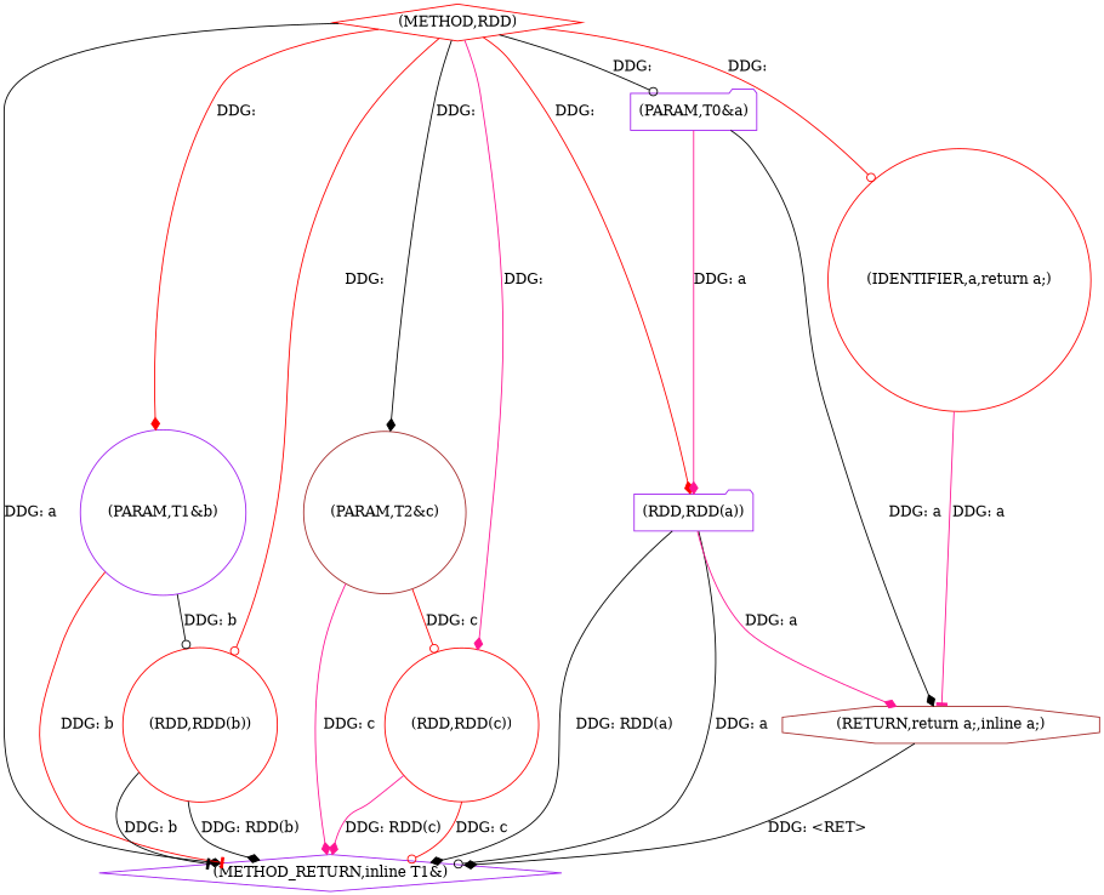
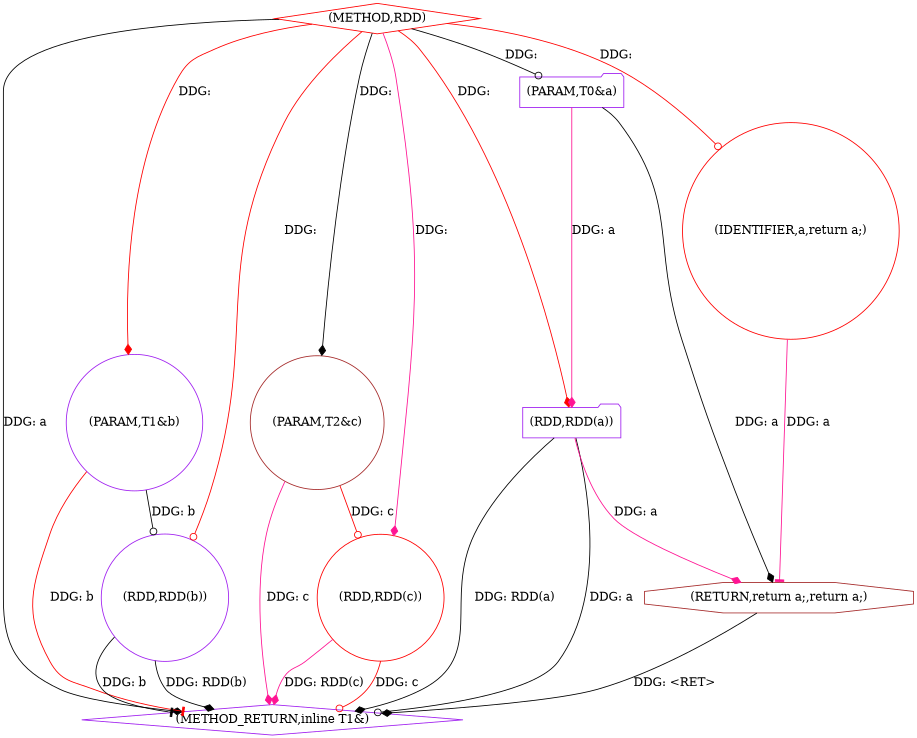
  digraph {
    fontname="DejaVu Serif"
    node [color=red fontname="DejaVu Serif" shape=circle]
    edge [arrowhead=diamond color=black fontname="DejaVu Serif"]
    n1 [label="(METHOD,RDD)" shape=diamond]
    n2 [color=purple label="(PARAM,T0&a)" shape=folder]
    n3 [color=purple label="(PARAM,T1&b)"]
    n4 [color=brown label="(PARAM,T2&c)"]
    n5 [color=purple label="(RDD,RDD(a))" shape=folder]
    n6 [label="(IDENTIFIER,a,return a;)"]
-   n7 [label="(RDD,RDD(b))"]
+   n7 [color=purple label="(RDD,RDD(b))"]
    n8 [label="(RDD,RDD(c))"]
    n9 [color=purple label="(METHOD_RETURN,inline T1&)" shape=diamond]
-   n10 [color=brown label="(RETURN,return a;,inline a;)" shape=octagon]
+   n10 [color=brown label="(RETURN,return a;,return a;)" shape=octagon]
    n1 -> n2 [arrowhead=odot label="DDG: "]
    n1 -> n3 [color=red label="DDG: "]
    n1 -> n4 [label="DDG: "]
    n1 -> n5 [color=red label="DDG: "]
    n1 -> n6 [arrowhead=odot color=red label="DDG: "]
    n1 -> n7 [arrowhead=odot color=red label="DDG: "]
    n1 -> n8 [color=deeppink label="DDG: "]
    n1 -> n9 [label="DDG: a"]
    n2 -> n5 [color=deeppink label="DDG: a"]
    n2 -> n10 [label="DDG: a"]
    n3 -> n7 [arrowhead=odot label="DDG: b"]
    n3 -> n9 [arrowhead=tee color=red label="DDG: b"]
    n4 -> n8 [arrowhead=odot color=red label="DDG: c"]
    n4 -> n9 [color=deeppink label="DDG: c"]
    n5 -> n9 [arrowhead=odot label="DDG: a"]
    n5 -> n9 [label="DDG: RDD(a)"]
    n5 -> n10 [color=deeppink label="DDG: a"]
    n6 -> n10 [arrowhead=tee color=deeppink label="DDG: a"]
    n7 -> n9 [arrowhead=tee label="DDG: b"]
    n7 -> n9 [label="DDG: RDD(b)"]
    n8 -> n9 [arrowhead=odot color=red label="DDG: c"]
    n8 -> n9 [color=deeppink label="DDG: RDD(c)"]
    n10 -> n9 [label="DDG: <RET>"]
  }
